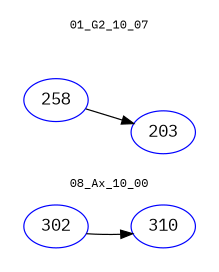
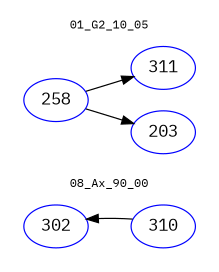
  digraph {
    fontname="IBM Plex Mono"
    rankdir=LR
    node [color=blue fontname="IBM Plex Mono"]
    edge [color=black fontname="IBM Plex Mono"]
    n1 [label=302]
    n2 [label=310]
    n3 [label=258]
    n4 [label=203]
+   n5 [label=311]
    subgraph cluster_1 {
      color=white
      fontsize=10
-     label="08_Ax_10_00"
+     label="08_Ax_90_00"
      n1
      n2
    }
    subgraph cluster_2 {
      color=white
      fontsize=10
-     label="01_G2_10_07"
+     label="01_G2_10_05"
      n3
      n4
+     n5
    }
-   n1 -> n2
+   n2 -> n1
    n3 -> n4
+   n3 -> n5
  }
